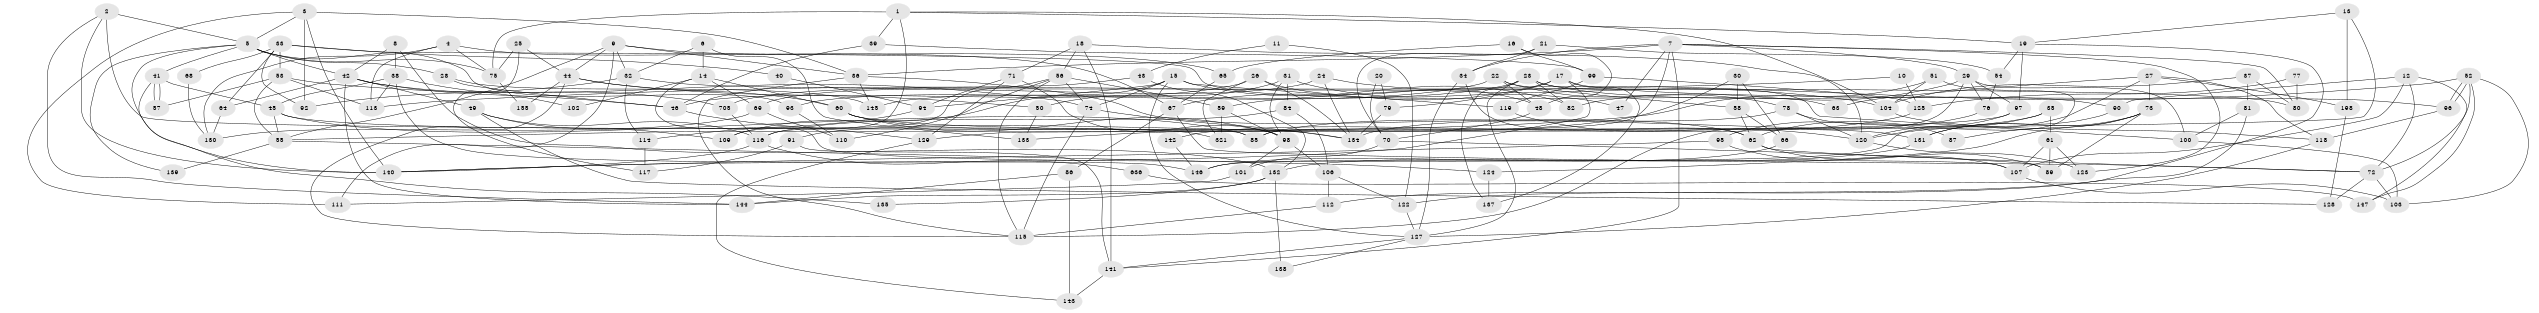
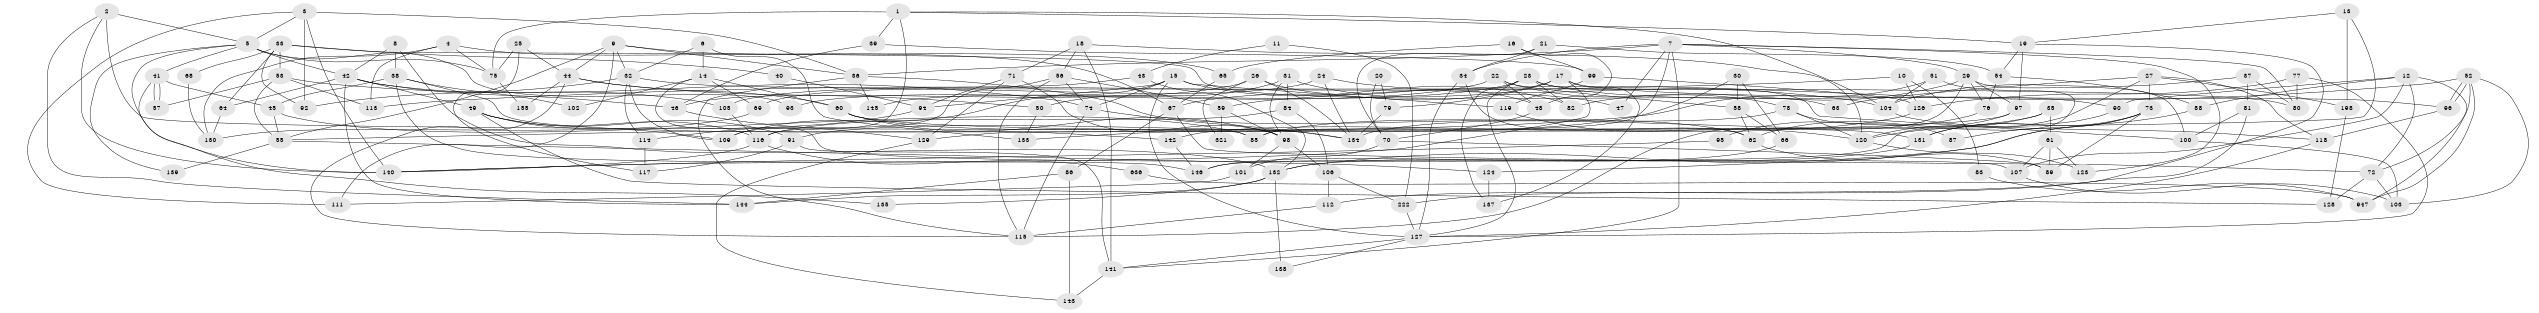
  graph {
    node [color=gray90 style=filled]
    1
    19
    39
    75
    104
    116
    54
    97
    112
    99
    46
    n12 [label=155]
    118
    140
    n15 [label=636]
    2
    5
    85
    144
-   28
    41
    42
    93
    139
    3
    36
    92
    111
    145
    115
    62
    4
    67
    113
    130
    72
    86
    45
    57
    135
    64
    49
-   105 [label=705]
-   110
+   105
    6
    14
    32
    133
    107
    60
    69
    102
    80
    109
    114
    7
    29
    34
    47
    123
    141
    82
    100
    76
    127
    143
    8
    38
    132
    142
    146
    138
    9
    44
    55
    65
    50
    124
    10
-   126 [label=125]
-   147
+   83
+   126
+   147 [label=947]
    11
    43
-   122
+   122 [label=222]
    12
+   88
    90
    128
    103
    131
    13
    n93 [label=198]
    129
    134
    98
    15
    74
    94
    119
    120
    16
    48
    70
    17
    79
    96
    137
    18
    56
    71
    59
    20
    89
    101
    21
    22
    58
    78
    66
    87
    23
    24
    25
    117
    26
    n127 [label=321]
    27
    63
    73
    95
    30
    91
    31
    84
    106
    33
    40
    53
    68
    35
    61
    37
    81
    51
    52
    77
    1 -- 19
    1 -- 39
    1 -- 75
    1 -- 104
    1 -- 116
    19 -- 54
    19 -- 97
    19 -- 112
    39 -- 99
    39 -- 46
    75 -- n12
    104 -- 118
    116 -- 140
    116 -- n15
    54 -- 76
+   54 -- 88
    97 -- 133
    97 -- 120
    112 -- 115
    99 -- 126
    99 -- 119
    46 -- 129
    118 -- 127
    n15 -- 147
    2 -- 140
    2 -- 5
    2 -- 85
    2 -- 144
    5 -- 75
    5 -- 140
-   5 -- 28
    5 -- 41
    5 -- 42
    5 -- 93
    5 -- 139
-   28 -- 46
-   28 -- 145
    41 -- 45
    41 -- 57
    41 -- 57
    41 -- 135
    42 -- 46
    42 -- 144
    42 -- 64
    42 -- 49
    42 -- 105
-   93 -- 110
    3 -- 140
    3 -- 5
    3 -- 36
    3 -- 92
    3 -- 111
    36 -- 145
    36 -- 115
    36 -- 62
-   62 -- 72
    62 -- 89
    4 -- 75
    4 -- 67
    4 -- 113
    4 -- 130
    67 -- 72
    67 -- 86
    72 -- 128
    72 -- 103
    86 -- 144
    86 -- 143
    45 -- 85
    45 -- 55
-   45 -- n127
    64 -- 130
    49 -- 116
    49 -- 109
    49 -- 128
+   49 -- 91
    105 -- 116
    6 -- 14
    6 -- 32
    6 -- 133
    14 -- 107
    14 -- 60
    14 -- 69
    14 -- 102
    32 -- 92
    32 -- 80
+   32 -- 109
    32 -- 114
    107 -- 103
    60 -- 131
    60 -- 134
    60 -- 98
    69 -- 130
-   69 -- 110
    114 -- 117
    7 -- 85
    7 -- 36
    7 -- 80
    7 -- 29
    7 -- 34
    7 -- 47
    7 -- 123
    7 -- 141
    29 -- 97
    29 -- 115
    29 -- 82
    29 -- 100
    29 -- 76
    34 -- 62
    34 -- 127
    141 -- 143
    100 -- 103
    76 -- 95
    127 -- 141
    127 -- 138
    8 -- 42
    8 -- 38
    8 -- 132
    38 -- 45
    38 -- 102
-   38 -- 113
+   38 -- 142
    38 -- 146
    132 -- 144
    132 -- 135
    132 -- 138
    142 -- 146
    9 -- 36
    9 -- 111
    9 -- 32
    9 -- 44
    9 -- 55
    9 -- 65
    44 -- n12
    44 -- 115
    44 -- 60
    44 -- 50
    55 -- 139
    55 -- 124
    65 -- 67
    50 -- 133
    124 -- 137
    10 -- 113
+   10 -- 83
    10 -- 126
+   83 -- 147
    126 -- 142
    11 -- 43
    11 -- 122
    43 -- 105
    43 -- 132
    122 -- 127
    12 -- 72
    12 -- 107
    12 -- 147
+   12 -- 88
    12 -- 90
+   88 -- 132
    90 -- 131
    131 -- 132
    13 -- 19
    13 -- n93
    13 -- 129
    n93 -- 128
    129 -- 143
    98 -- 101
    98 -- 106
    15 -- 109
    15 -- 82
    15 -- 127
    15 -- 74
    15 -- 94
    15 -- 119
    74 -- 115
    74 -- 134
    94 -- 114
    119 -- 120
    120 -- 123
    16 -- 99
    16 -- 65
    16 -- 48
    48 -- 70
    70 -- 89
    70 -- 101
    17 -- 140
    17 -- 67
    17 -- 79
    17 -- 96
    17 -- 137
    79 -- 134
    96 -- 118
    18 -- 141
    18 -- 120
    18 -- 56
    18 -- 71
    56 -- 115
-   56 -- 110
    56 -- 109
    56 -- 74
    56 -- 59
    71 -- 129
    71 -- 98
    71 -- 94
    59 -- 98
    59 -- n127
    20 -- 70
    20 -- 79
    101 -- 111
    21 -- 54
    21 -- 34
    21 -- 70
    22 -- 93
    22 -- 48
    22 -- 58
    22 -- 78
    58 -- 62
    58 -- 66
    78 -- 85
    78 -- 120
    78 -- 87
    66 -- 146
    23 -- 145
    23 -- 82
    23 -- 100
    23 -- 127
    23 -- 90
    23 -- 137
    24 -- 104
    24 -- 69
    24 -- 134
    25 -- 75
    25 -- 44
    25 -- 117
    26 -- 46
    26 -- 134
    26 -- 48
    26 -- n127
    27 -- 118
    27 -- n93
    27 -- 120
    27 -- 63
    27 -- 73
    73 -- 124
    73 -- 131
    73 -- 89
    73 -- 87
    95 -- 140
-   95 -- 107
    30 -- 58
    30 -- 66
    30 -- 91
    91 -- 141
    91 -- 117
    31 -- 47
    31 -- 50
    31 -- 98
    31 -- 84
    84 -- 116
    84 -- 106
    106 -- 112
    106 -- 122
    33 -- 92
    33 -- 64
    33 -- 63
    33 -- 40
    33 -- 53
    33 -- 68
    40 -- 94
    53 -- 113
    53 -- 57
    53 -- 55
    53 -- 74
    68 -- 130
    35 -- 62
    35 -- 134
    35 -- 61
    61 -- 107
    61 -- 123
    61 -- 89
    37 -- 104
    37 -- 80
    37 -- 81
    81 -- 100
    81 -- 122
    51 -- 104
    51 -- 146
    51 -- 55
    52 -- 72
    52 -- 147
    52 -- 103
    52 -- 96
    52 -- 96
    52 -- 59
    77 -- 80
+   77 -- 127
    77 -- 126
  }
